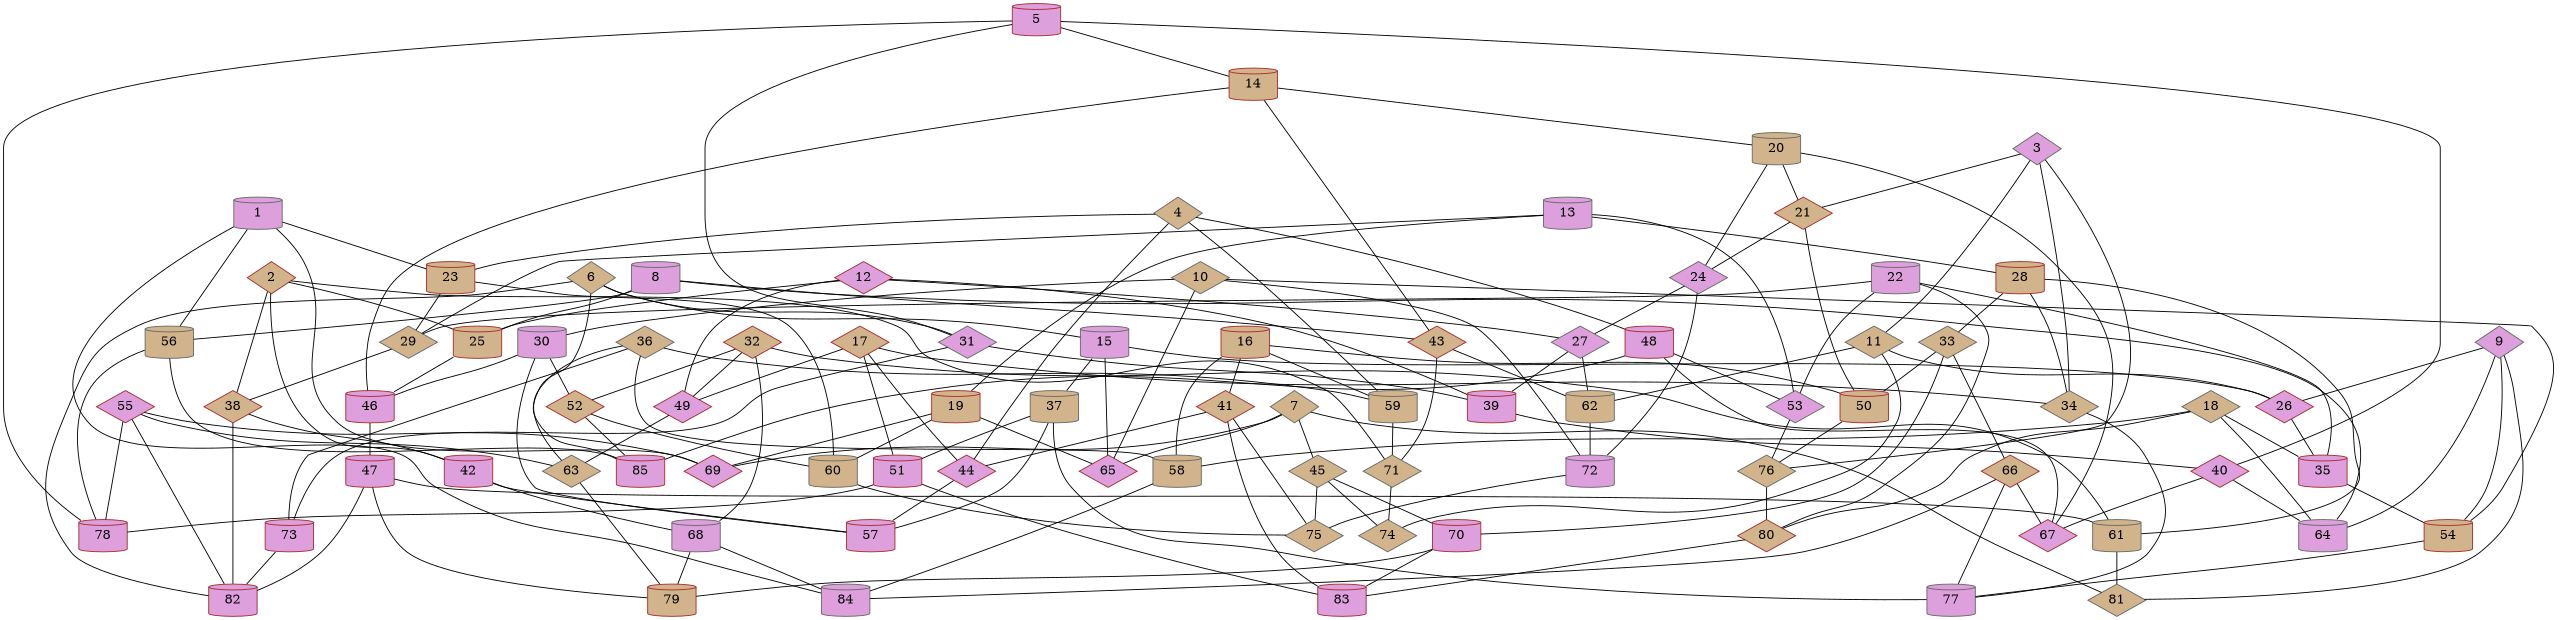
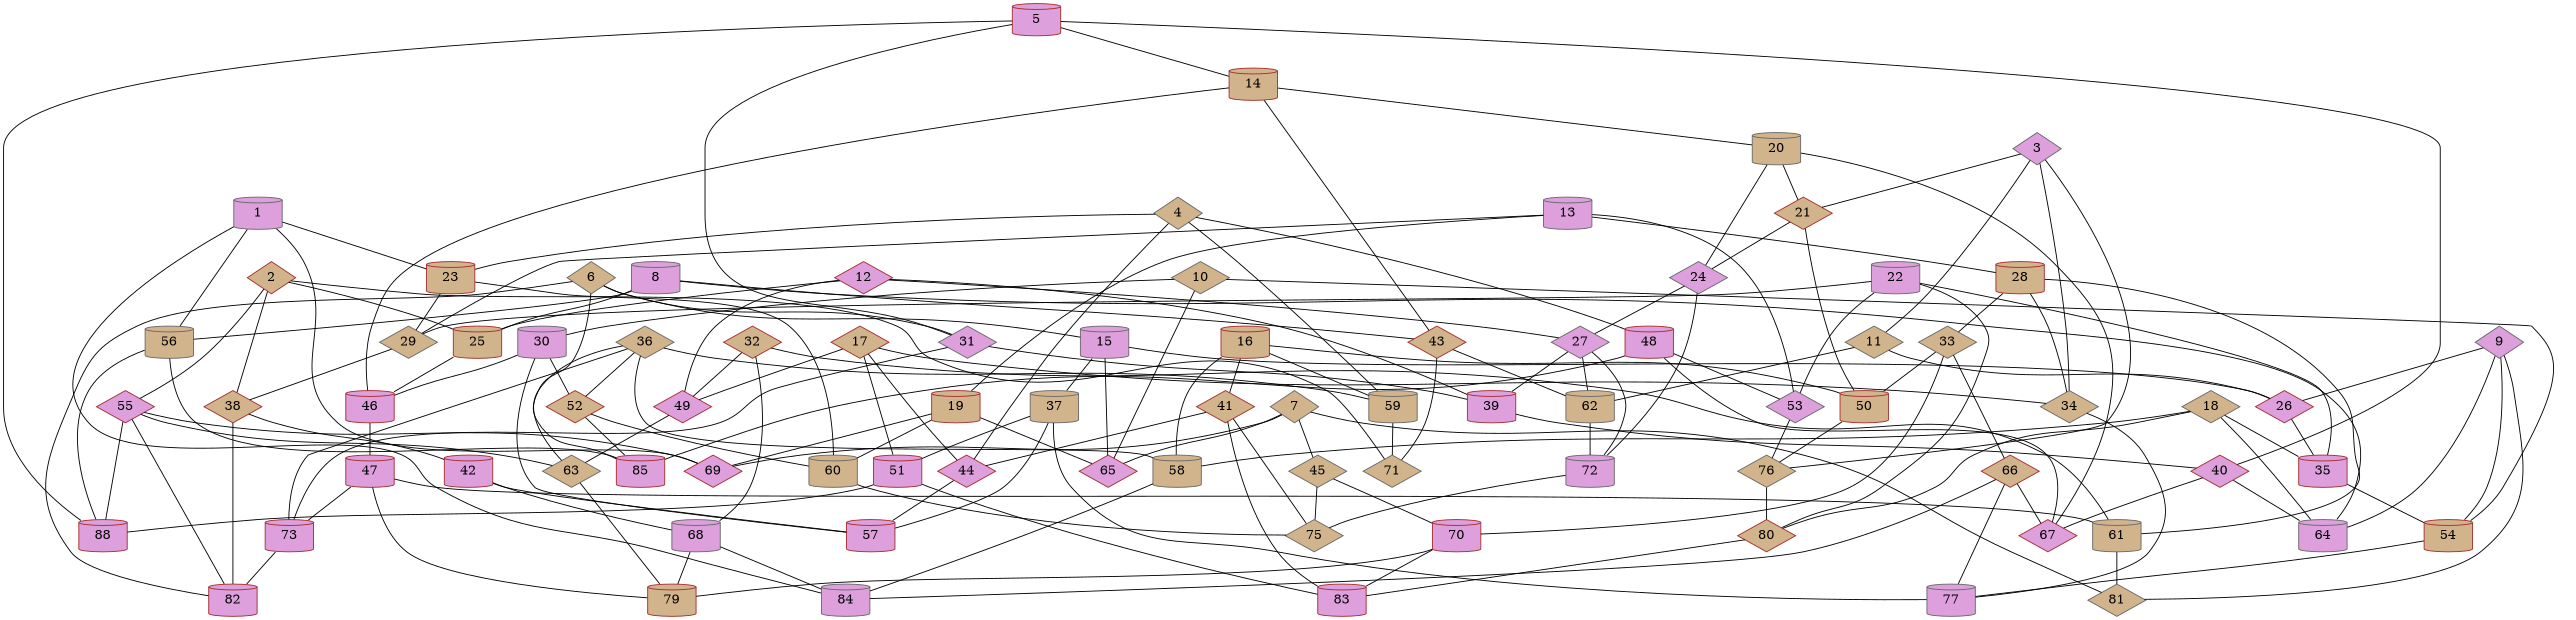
  graph {
    node [color=brown fillcolor=tan shape=cylinder style=filled]
    1 [color=gray40 fillcolor=plum]
    23
    56 [color=gray40]
    69 [fillcolor=plum shape=diamond]
    84 [color=gray40 fillcolor=plum]
    29 [color=gray40 shape=diamond]
    60 [color=gray40]
-   78 [fillcolor=plum]
+   78 [fillcolor=plum label=88]
    85 [fillcolor=plum]
    2 [shape=diamond]
    25
    38 [shape=diamond]
    42 [fillcolor=plum]
    71 [color=gray40 shape=diamond]
    46 [fillcolor=plum]
    82 [fillcolor=plum]
    57 [fillcolor=plum]
    68 [color=gray40 fillcolor=plum]
-   74 [color=gray40 shape=diamond]
    3 [color=gray40 fillcolor=plum shape=diamond]
    11 [color=gray40 shape=diamond]
    21 [shape=diamond]
    34 [color=gray40 shape=diamond]
    76 [color=gray40 shape=diamond]
    26 [fillcolor=plum shape=diamond]
    62 [color=gray40]
    50
    24 [color=gray40 fillcolor=plum shape=diamond]
    77 [color=gray40 fillcolor=plum]
    80 [shape=diamond]
    4 [color=gray40 shape=diamond]
    44 [fillcolor=plum shape=diamond]
    48 [fillcolor=plum]
    59 [color=gray40]
    53 [color=gray40 fillcolor=plum shape=diamond]
    67 [fillcolor=plum shape=diamond]
    5 [fillcolor=plum]
    14
    31 [color=gray40 fillcolor=plum shape=diamond]
    40 [fillcolor=plum shape=diamond]
    43 [shape=diamond]
    20 [color=gray40]
    39 [fillcolor=plum]
    73 [fillcolor=plum]
    64 [color=gray40 fillcolor=plum]
    6 [color=gray40 shape=diamond]
    15 [color=gray40 fillcolor=plum]
    65 [fillcolor=plum shape=diamond]
    37 [color=gray40]
    7 [color=gray40 shape=diamond]
    45 [color=gray40 shape=diamond]
    81 [color=gray40 shape=diamond]
    70 [fillcolor=plum]
    75 [color=gray40 shape=diamond]
    8 [color=gray40 fillcolor=plum]
    9 [color=gray40 fillcolor=plum shape=diamond]
    54
    35 [fillcolor=plum]
    10 [color=gray40 shape=diamond]
    30 [color=gray40 fillcolor=plum]
    72 [color=gray40 fillcolor=plum]
    52 [shape=diamond]
    12 [fillcolor=plum shape=diamond]
    27 [color=gray40 fillcolor=plum shape=diamond]
    49 [fillcolor=plum shape=diamond]
    63 [color=gray40 shape=diamond]
    13 [color=gray40 fillcolor=plum]
    19
    28
    33 [color=gray40 shape=diamond]
    61 [color=gray40]
    47 [fillcolor=plum]
    51 [fillcolor=plum]
    16
    41 [shape=diamond]
    58 [color=gray40]
    83 [fillcolor=plum]
    17 [shape=diamond]
    18 [color=gray40 shape=diamond]
    22 [color=gray40 fillcolor=plum]
    66 [shape=diamond]
    32 [shape=diamond]
    79
    36 [color=gray40 shape=diamond]
    55 [fillcolor=plum shape=diamond]
    1 -- 23
    1 -- 56
    1 -- 69
    1 -- 84
    23 -- 29
    23 -- 60
    56 -- 78
    56 -- 85
    29 -- 38
    60 -- 75
    2 -- 25
    2 -- 38
-   2 -- 42
+   2 -- 55
    2 -- 71
    25 -- 46
    38 -- 42
    38 -- 82
    42 -- 57
    42 -- 68
-   71 -- 74
    46 -- 47
    68 -- 84
    68 -- 79
    3 -- 11
    3 -- 21
    3 -- 34
    3 -- 76
-   11 -- 74
    11 -- 26
    11 -- 62
    21 -- 50
    21 -- 24
    34 -- 77
    76 -- 80
    26 -- 35
    62 -- 72
    50 -- 76
    24 -- 72
    24 -- 27
    80 -- 83
    4 -- 23
    4 -- 44
    4 -- 48
    4 -- 59
    44 -- 57
    48 -- 85
    48 -- 53
    48 -- 67
    59 -- 71
    53 -- 76
    5 -- 78
    5 -- 14
    5 -- 31
    5 -- 40
    14 -- 46
    14 -- 43
    14 -- 20
    31 -- 39
    31 -- 73
    40 -- 67
    40 -- 64
    43 -- 71
    43 -- 62
    20 -- 21
    20 -- 24
    20 -- 67
    39 -- 40
    73 -- 82
    6 -- 85
    6 -- 82
    6 -- 31
    6 -- 15
    15 -- 26
    15 -- 65
    15 -- 37
    37 -- 57
    37 -- 77
    37 -- 51
    7 -- 69
    7 -- 65
    7 -- 45
    7 -- 81
-   45 -- 74
    45 -- 70
    45 -- 75
    70 -- 83
    70 -- 79
    8 -- 56
    8 -- 25
    8 -- 43
    8 -- 64
    9 -- 26
    9 -- 64
    9 -- 81
    9 -- 54
    54 -- 77
    35 -- 54
    10 -- 65
    10 -- 54
    10 -- 30
-   10 -- 72
+   27 -- 72
    30 -- 46
    30 -- 57
    30 -- 52
    72 -- 75
    52 -- 60
    52 -- 85
    12 -- 25
    12 -- 39
    12 -- 27
    12 -- 49
    27 -- 62
    27 -- 39
    49 -- 63
    63 -- 79
    13 -- 29
    13 -- 53
    13 -- 19
    13 -- 28
    19 -- 69
    19 -- 60
    19 -- 65
    28 -- 34
    28 -- 33
    28 -- 61
    33 -- 50
    33 -- 70
    33 -- 66
    61 -- 81
-   47 -- 82
+   47 -- 73
    47 -- 61
    47 -- 79
    51 -- 78
    51 -- 83
    16 -- 50
    16 -- 59
    16 -- 41
    16 -- 58
    41 -- 44
    41 -- 75
    41 -- 83
    58 -- 84
    17 -- 34
    17 -- 44
    17 -- 49
    17 -- 51
    18 -- 80
    18 -- 64
    18 -- 35
    18 -- 58
    22 -- 29
    22 -- 80
    22 -- 53
    22 -- 35
    66 -- 84
    66 -- 77
    66 -- 67
    32 -- 68
-   32 -- 52
+   36 -- 52
    32 -- 49
    32 -- 61
    36 -- 59
    36 -- 73
    36 -- 63
    36 -- 58
    55 -- 69
    55 -- 78
    55 -- 82
    55 -- 63
  }
